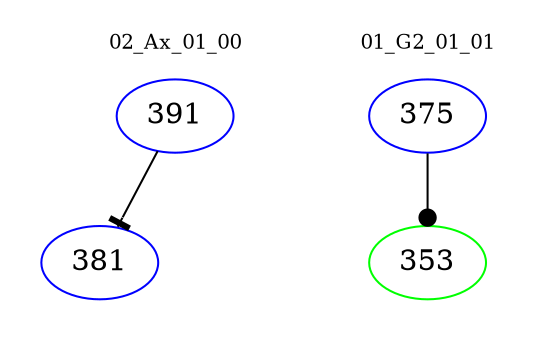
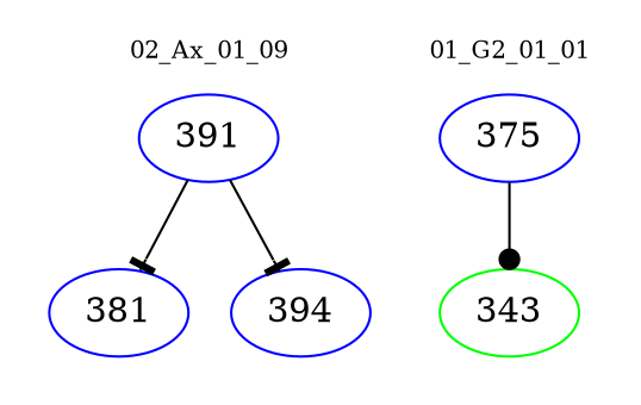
  digraph {
    node [color=blue]
    edge [arrowhead=tee color=black]
    n1 [label=391]
    n2 [label=381]
+   n3 [label=394]
    n4 [label=375]
-   n5 [color=green label=353]
+   n5 [color=green label=343]
    subgraph cluster_1 {
      color=white
      fontsize=10
-     label="02_Ax_01_00"
+     label="02_Ax_01_09"
      n1
      n2
+     n3
    }
    subgraph cluster_2 {
      color=white
      fontsize=10
      label="01_G2_01_01"
      n4
      n5
    }
    n1 -> n2
+   n1 -> n3
    n4 -> n5 [arrowhead=dot]
  }
